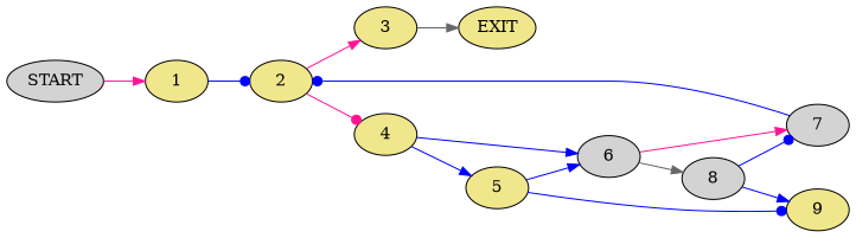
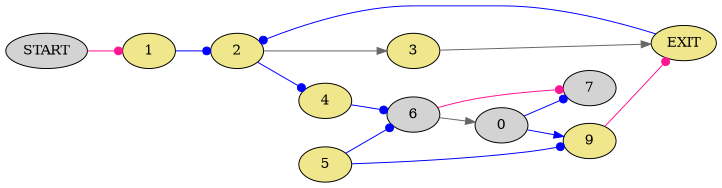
  digraph {
    rankdir=LR
    node [fillcolor=khaki style=filled]
    edge [arrowhead=dot color=blue]
    n1 [fillcolor=lightgrey label=START]
    1
    2
    n4 [label=EXIT]
    3
    4
    5
    6 [fillcolor=lightgrey]
    9
    7 [fillcolor=lightgrey]
-   8 [fillcolor=lightgrey]
-   n1 -> 1 [arrowhead=normal color=deeppink]
+   8 [fillcolor=lightgrey label=0]
+   n1 -> 1 [color=deeppink]
    1 -> 2
-   2 -> 3 [arrowhead=normal color=deeppink]
-   2 -> 4 [color=deeppink]
+   2 -> 3 [arrowhead=normal color=gray40]
+   2 -> 4
    3 -> n4 [arrowhead=normal color=gray40]
-   4 -> 5 [arrowhead=normal]
-   4 -> 6 [arrowhead=normal]
-   5 -> 6 [arrowhead=normal]
+   4 -> 6
+   5 -> 6
    5 -> 9
-   6 -> 7 [arrowhead=normal color=deeppink]
+   6 -> 7 [color=deeppink]
    6 -> 8 [arrowhead=normal color=gray40]
-   7 -> 2
+   9 -> n4 [color=deeppink]
+   n4 -> 2
    8 -> 9 [arrowhead=normal]
    8 -> 7
  }
